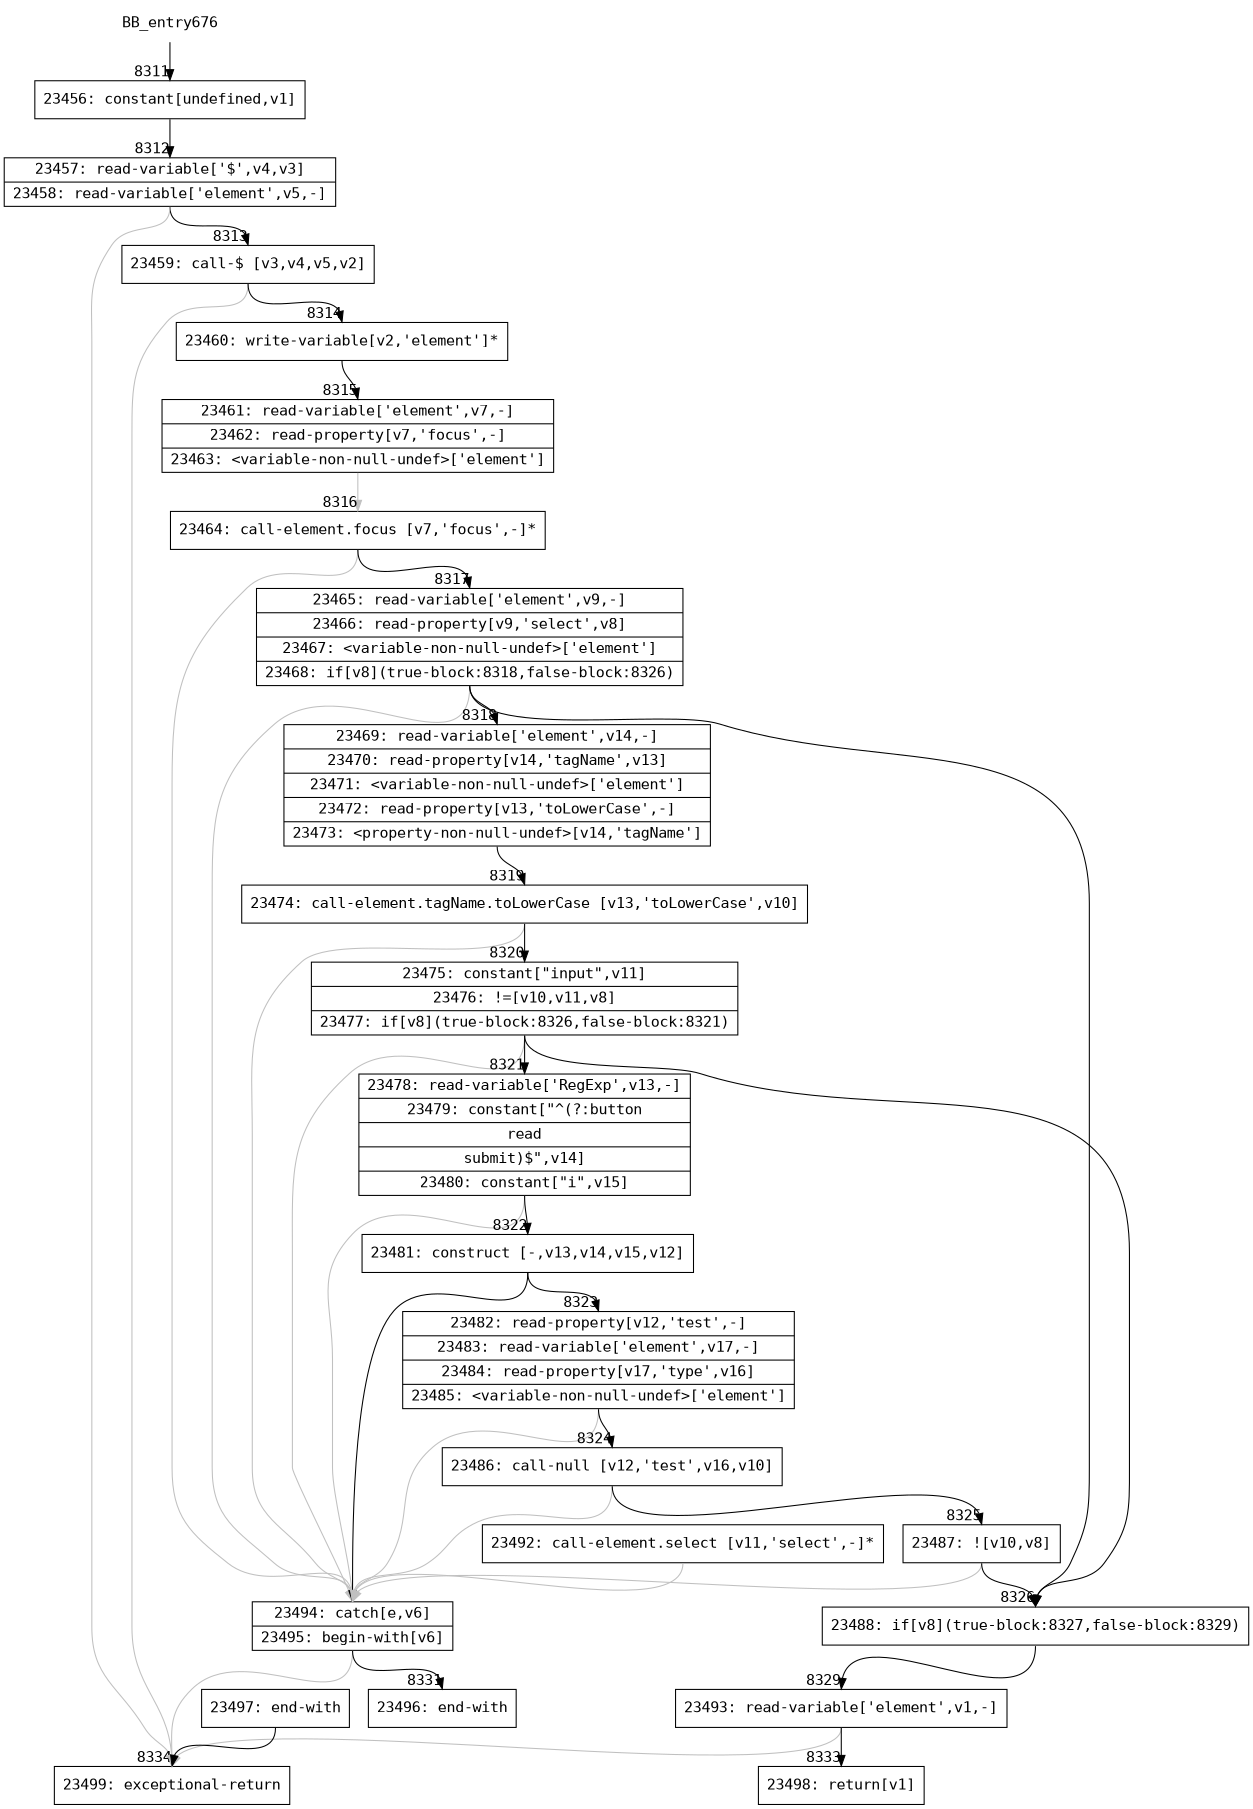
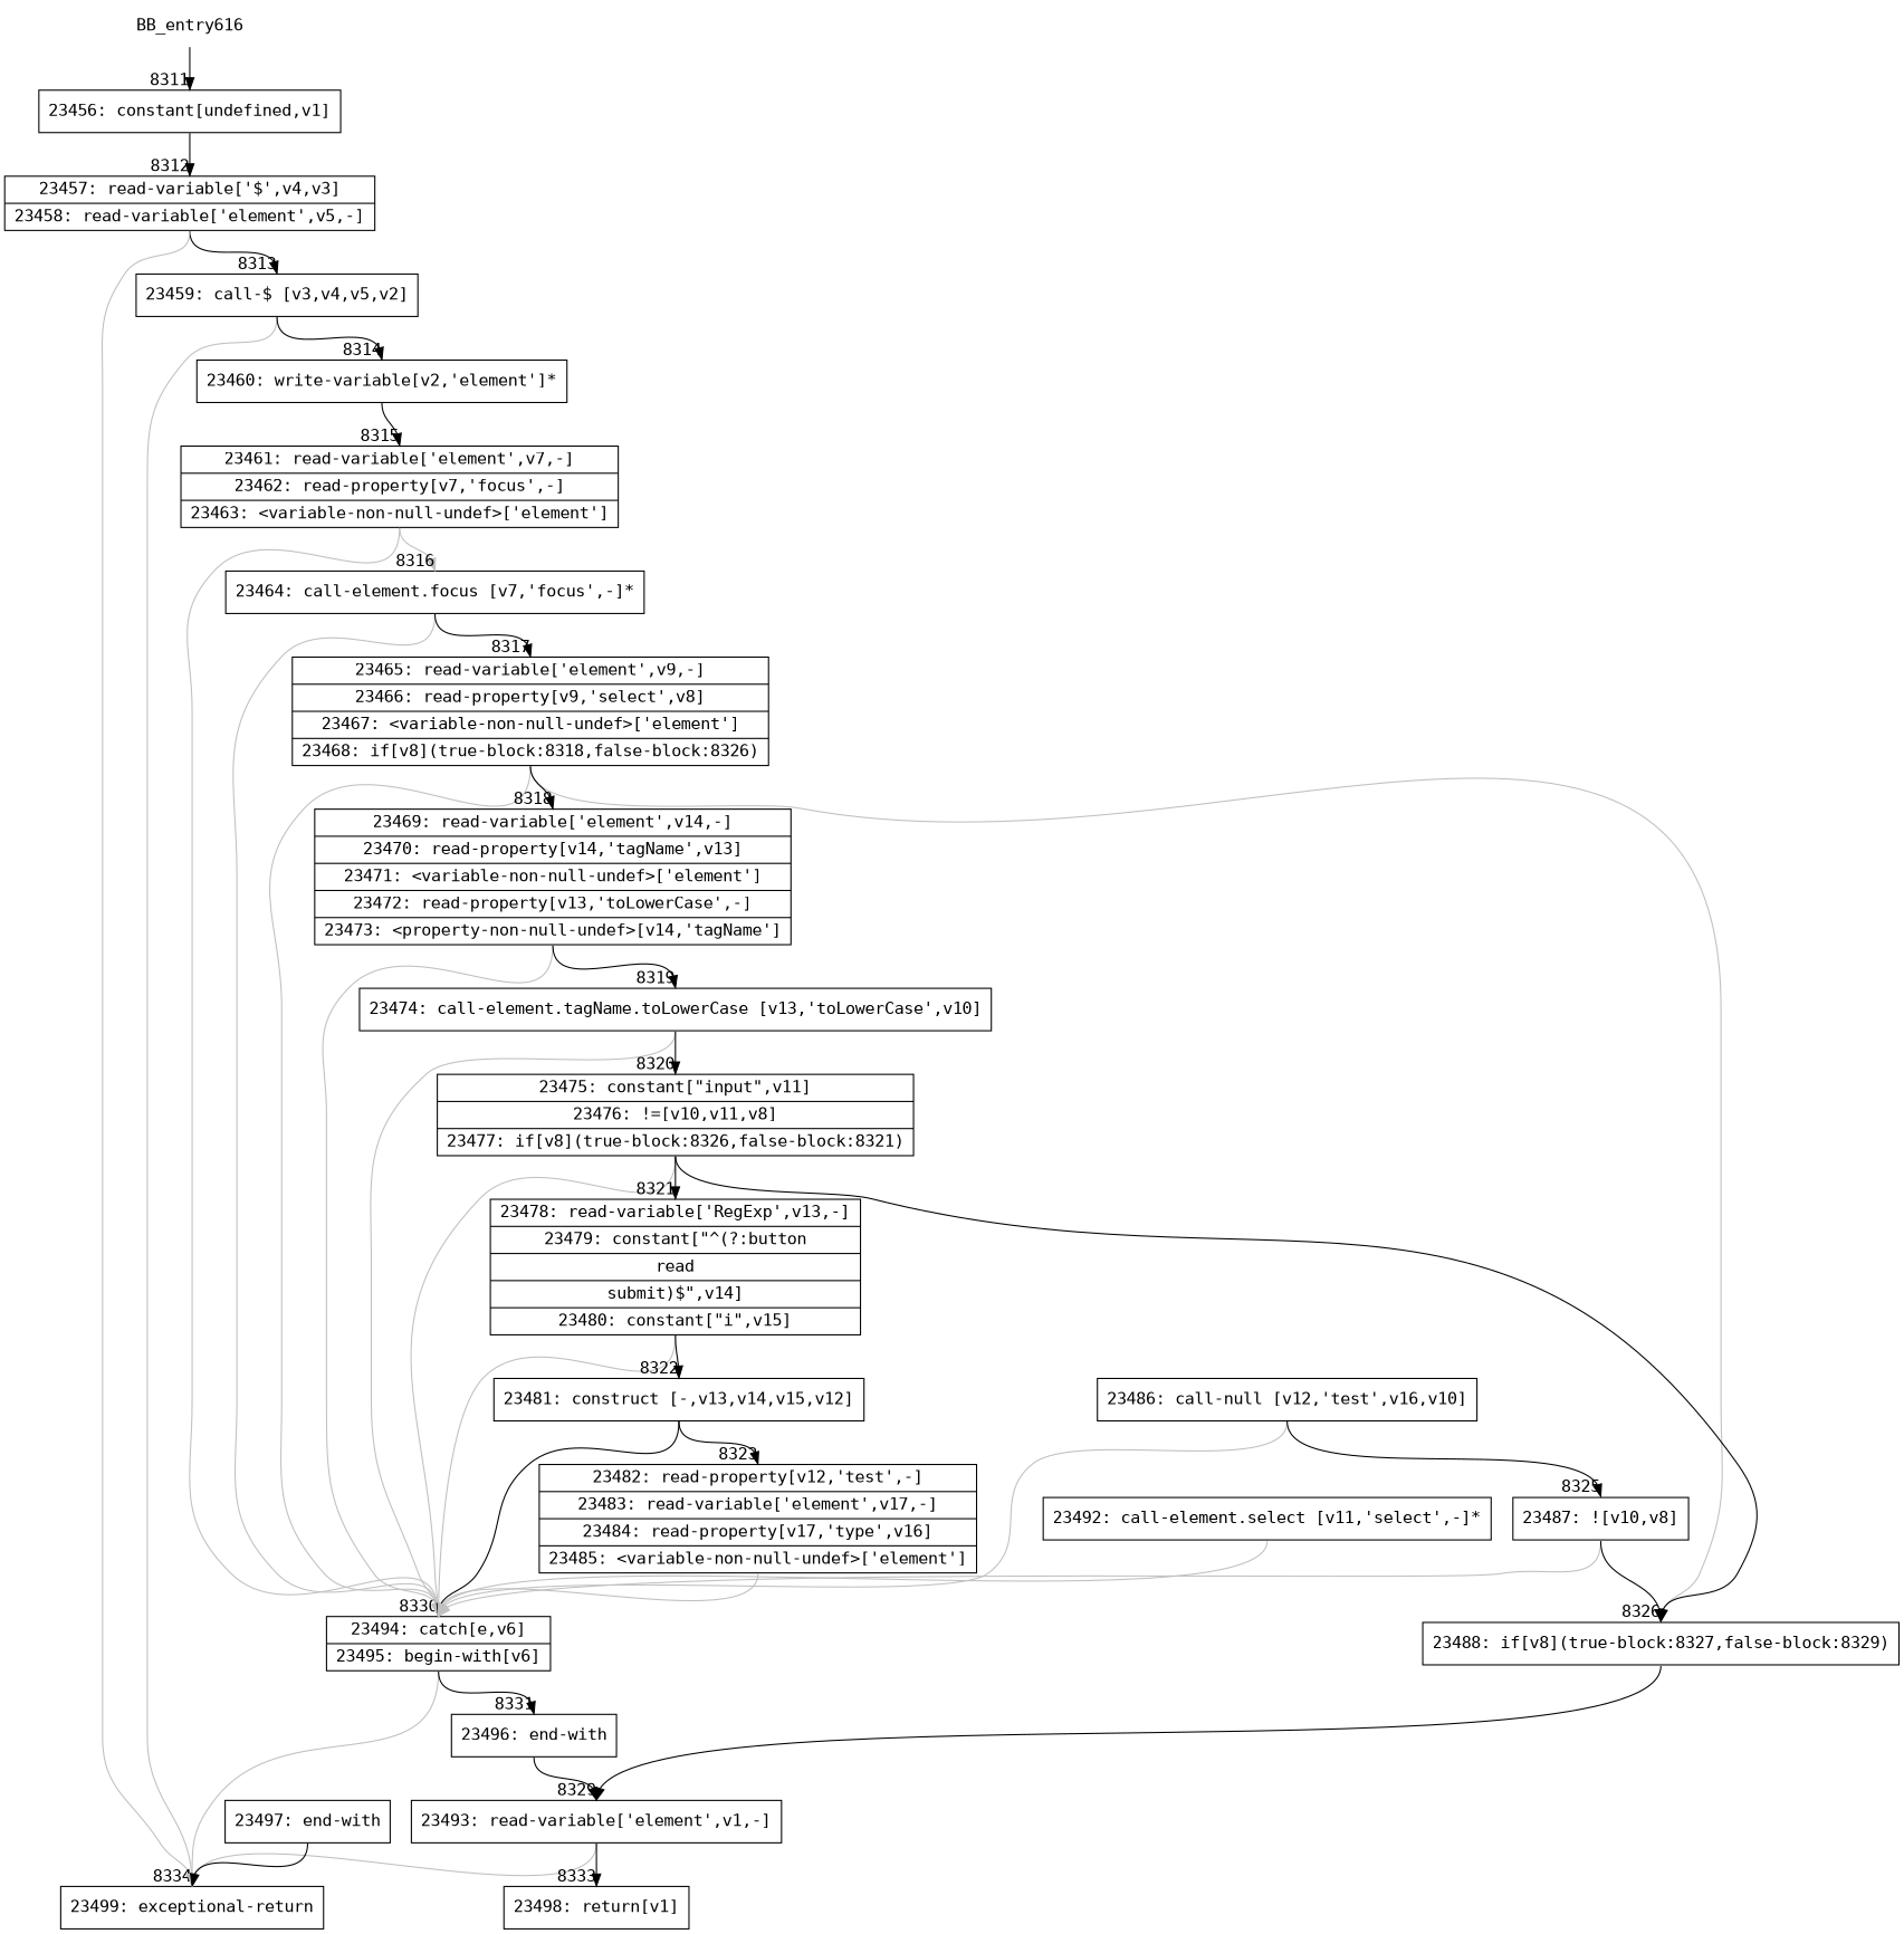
  digraph {
    fontname="DejaVu Sans Mono"
    rankdir=TD
    node [fontname="DejaVu Sans Mono" shape=record]
    edge [fontname="DejaVu Sans Mono" headport=n tailport=s]
-   BB_entry616 [shape=none label=BB_entry676]
+   BB_entry616 [shape=none]
    n2 [label="{23456: constant[undefined,v1]}"]
    n3 [label="{23457: read-variable['$',v4,v3]|23458: read-variable['element',v5,-]}"]
    n4 [label="{23459: call-$ [v3,v4,v5,v2]}"]
    n5 [label="{23499: exceptional-return}"]
    n6 [label="{23460: write-variable[v2,'element']*}"]
    n7 [label="{23461: read-variable['element',v7,-]|23462: read-property[v7,'focus',-]|23463: \<variable-non-null-undef\>['element']}"]
    n8 [label="{23464: call-element.focus [v7,'focus',-]*}"]
    n9 [label="{23494: catch[e,v6]|23495: begin-with[v6]}"]
    n10 [label="{23465: read-variable['element',v9,-]|23466: read-property[v9,'select',v8]|23467: \<variable-non-null-undef\>['element']|23468: if[v8](true-block:8318,false-block:8326)}"]
    n11 [label="{23496: end-with}"]
    n12 [label="{23488: if[v8](true-block:8327,false-block:8329)}"]
    n13 [label="{23469: read-variable['element',v14,-]|23470: read-property[v14,'tagName',v13]|23471: \<variable-non-null-undef\>['element']|23472: read-property[v13,'toLowerCase',-]|23473: \<property-non-null-undef\>[v14,'tagName']}"]
    n14 [label="{23493: read-variable['element',v1,-]}"]
    n15 [label="{23474: call-element.tagName.toLowerCase [v13,'toLowerCase',v10]}"]
    n16 [label="{23498: return[v1]}"]
    n17 [label="{23475: constant[\"input\",v11]|23476: !=[v10,v11,v8]|23477: if[v8](true-block:8326,false-block:8321)}"]
    n18 [label="{23478: read-variable['RegExp',v13,-]|23479: constant[\"^(?:button|read|submit)$\",v14]|23480: constant[\"i\",v15]}"]
    n19 [label="{23481: construct [-,v13,v14,v15,v12]}"]
    n20 [label="{23482: read-property[v12,'test',-]|23483: read-variable['element',v17,-]|23484: read-property[v17,'type',v16]|23485: \<variable-non-null-undef\>['element']}"]
    n21 [label="{23486: call-null [v12,'test',v16,v10]}"]
    n22 [label="{23487: ![v10,v8]}"]
    n23 [label="{23492: call-element.select [v11,'select',-]*}"]
    n24 [label="{23497: end-with}"]
    BB_entry616 -> n2 [headlabel="    8311"]
    n2 -> n3 [headlabel="      8312"]
    n3 -> n4 [headlabel="      8313"]
    n3 -> n5 [color=gray headlabel="      8334"]
    n4 -> n5 [color=gray]
    n4 -> n6 [headlabel="      8314"]
    n6 -> n7 [headlabel="      8315"]
    n7 -> n8 [color=gray headlabel="      8316"]
+   n7 -> n9 [color=gray headlabel="      8330"]
    n8 -> n9 [color=gray]
    n8 -> n10 [headlabel="      8317"]
    n9 -> n5 [color=gray]
    n9 -> n11 [headlabel="      8331"]
    n10 -> n9 [color=gray]
-   n10 -> n12 [headlabel="      8326"]
+   n10 -> n12 [headlabel="      8326" color=gray]
    n10 -> n13 [headlabel="      8318"]
+   n11 -> n14
    n12 -> n14 [headlabel="      8329"]
+   n13 -> n9 [color=gray]
    n13 -> n15 [headlabel="      8319"]
    n14 -> n5 [color=gray]
    n14 -> n16 [headlabel="      8333"]
    n15 -> n9 [color=gray]
    n15 -> n17 [headlabel="      8320"]
    n17 -> n9 [color=gray]
    n17 -> n12
    n17 -> n18 [headlabel="      8321"]
    n18 -> n9 [color=gray]
    n18 -> n19 [headlabel="      8322"]
    n19 -> n9 [color=black]
    n19 -> n20 [headlabel="      8323"]
    n20 -> n9 [color=gray]
-   n20 -> n21 [headlabel="      8324"]
    n21 -> n9 [color=gray]
    n21 -> n22 [headlabel="      8325"]
    n22 -> n9 [color=gray]
    n22 -> n12
    n23 -> n9 [color=gray]
    n24 -> n5
  }
